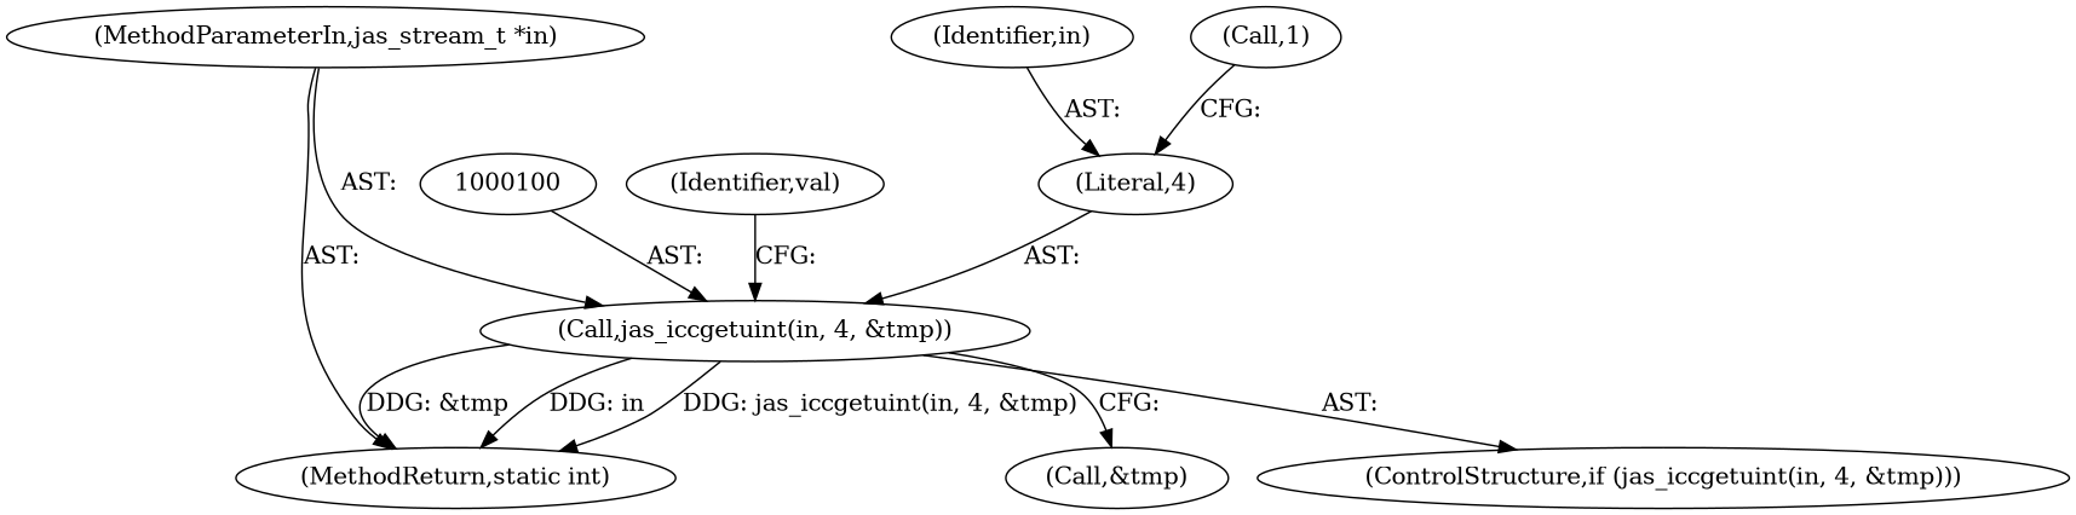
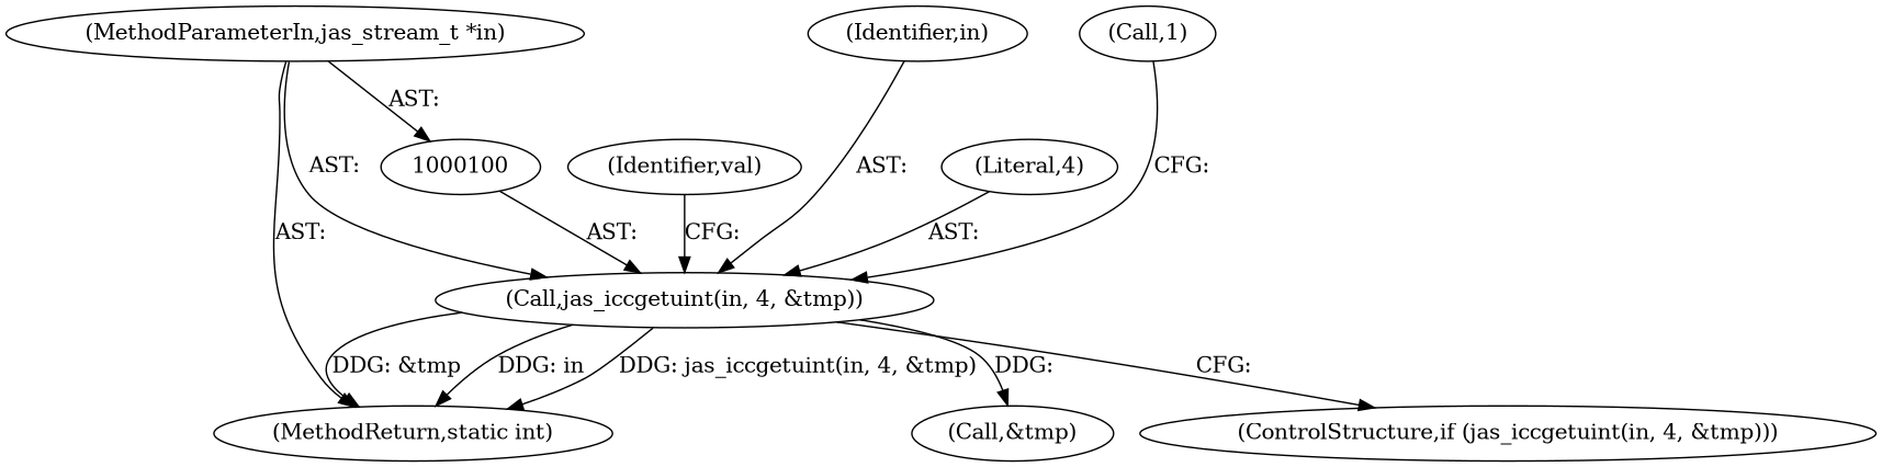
  digraph {
    n1 [label="(Call,jas_iccgetuint(in, 4, &tmp))"]
    n2 [label="(Call,&tmp)"]
    n3 [label="(ControlStructure,if (jas_iccgetuint(in, 4, &tmp)))"]
    n4 [label="(MethodReturn,static int)"]
    n5 [label="(MethodParameterIn,jas_stream_t *in)"]
    1000100
    n7 [label="(Identifier,in)"]
    n8 [label="(Call,1)"]
    n9 [label="(Literal,4)"]
    n10 [label="(Identifier,val)"]
-   n1 -> n2 [label="CFG: "]
-   n1 -> n3 [label="AST: "]
+   n1 -> n2 [label="DDG: "]
+   n1 -> n3 [label="CFG: "]
    n1 -> n4 [label="DDG: in"]
    n1 -> n4 [label="DDG: jas_iccgetuint(in, 4, &tmp)"]
    n1 -> n4 [label="DDG: &tmp"]
    n5 -> n1 [label="AST: "]
    n5 -> n4 [label="AST: "]
+   n5 -> 1000100 [label="AST: "]
    1000100 -> n1 [label="AST: "]
-   n7 -> n9 [label="AST: "]
-   n8 -> n9 [label="CFG: "]
+   n7 -> n1 [label="AST: "]
+   n8 -> n1 [label="CFG: "]
    n9 -> n1 [label="AST: "]
    n10 -> n1 [label="CFG: "]
  }
